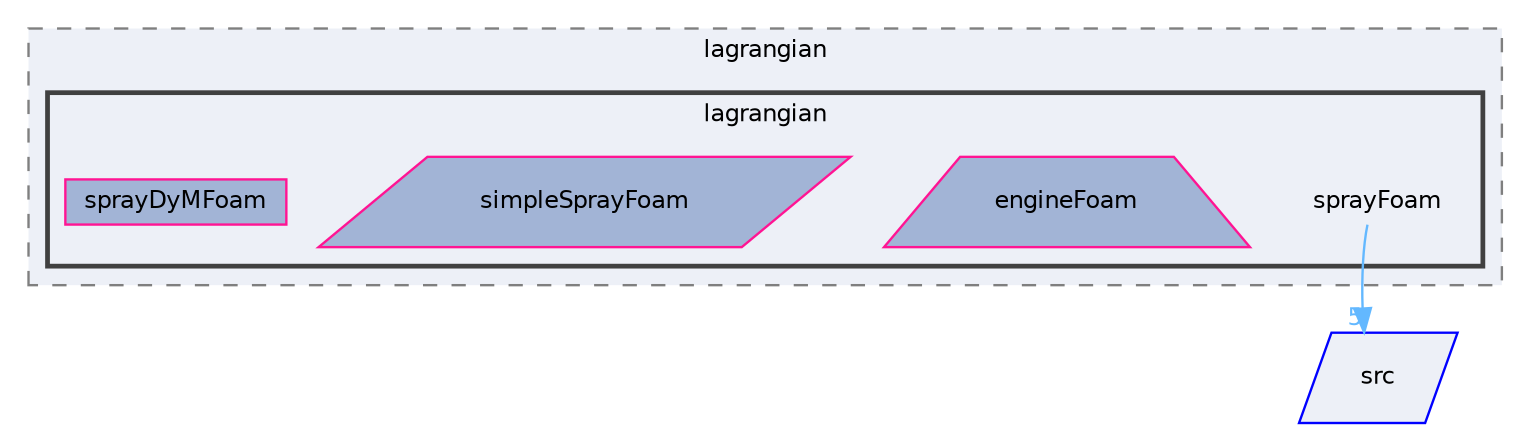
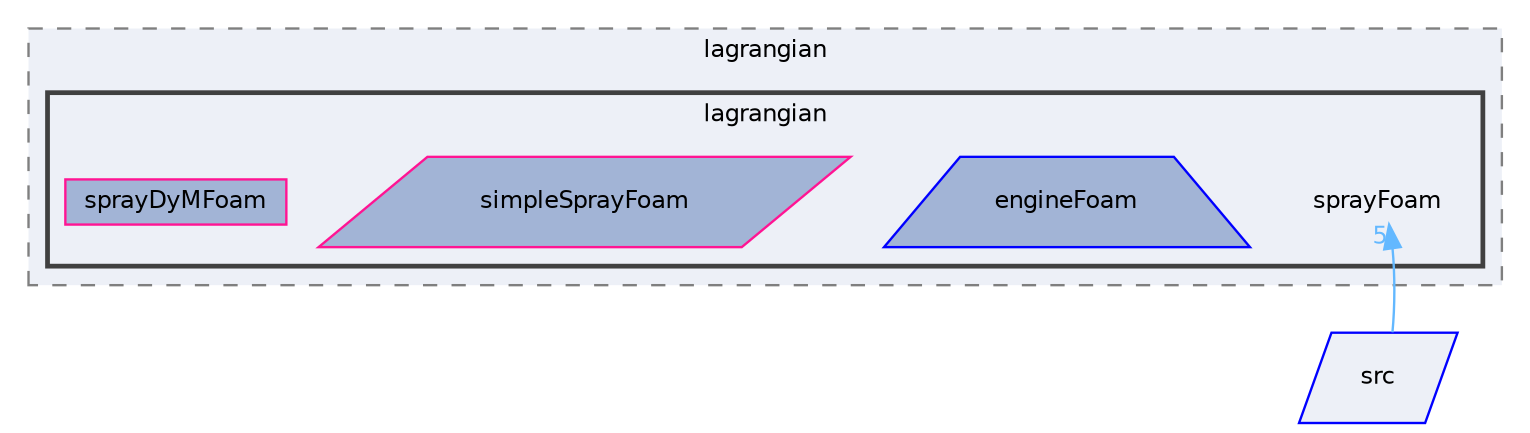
  digraph {
    compound=true
    node [fontname=Helvetica fontsize=10 shape=parallelogram color=deeppink fillcolor="#a2b4d6" style=filled]
    n1 [height=0.2 label=sprayFoam shape=plaintext width=0.4 fillcolor="" style=""]
-   n2 [height=0.2 label=engineFoam shape=trapezium width=0.4]
+   n2 [color=blue height=0.2 label=engineFoam shape=trapezium width=0.4]
    n3 [height=0.2 label=simpleSprayFoam width=0.4]
    n4 [height=0.2 label=sprayDyMFoam shape=box width=0.4]
    n5 [color=blue fillcolor="#edf0f7" height=0.2 label=src width=0.4]
    subgraph cluster_1 {
      bgcolor="#edf0f7"
      fontname=Helvetica
      fontsize=10
      label=lagrangian
      pencolor=grey50
      style="filled,dashed"
      subgraph cluster_2 {
        bgcolor="#edf0f7"
        fontname=Helvetica
        fontsize=10
        pencolor=grey25
        style="filled,bold"
        n1
        n2
        n3
        n4
      }
    }
-   n1 -> n5 [color=steelblue1 fontcolor=steelblue1 fontname=Helvetica fontsize=10 headlabel=5 labeldistance=1.5 labelfontname=Helvetica labelfontsize=10]
+   n5 -> n1 [color=steelblue1 fontcolor=steelblue1 fontname=Helvetica fontsize=10 headlabel=5 labeldistance=1.5 labelfontname=Helvetica labelfontsize=10]
  }
